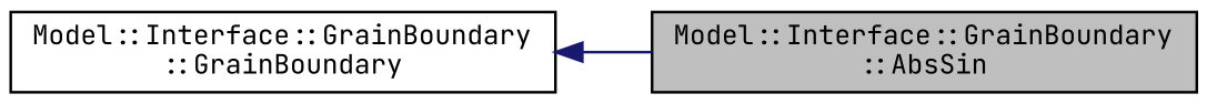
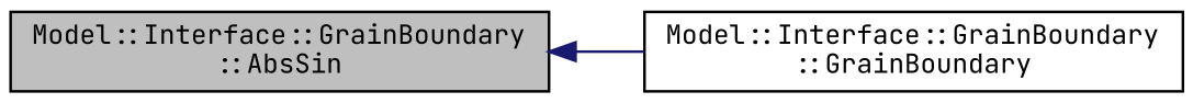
  digraph {
    rankdir=LR
    fontname="JetBrains Mono"
    node [color=black fontname="JetBrains Mono" fontsize=10 shape=record style=filled]
    n1 [fillcolor=grey75 fontcolor=black height=0.2 label="Model::Interface::GrainBoundary\l::AbsSin" width=0.4]
    n2 [fillcolor=white height=0.2 label="Model::Interface::GrainBoundary\l::GrainBoundary" width=0.4]
-   n2 -> n1 [color=midnightblue dir=back fontname="JetBrains Mono" fontsize=10 labelfontname=Helvetica labelfontsize=10 style=solid]
+   n1 -> n2 [color=midnightblue dir=back fontname="JetBrains Mono" fontsize=10 labelfontname=Helvetica labelfontsize=10 style=solid]
  }
